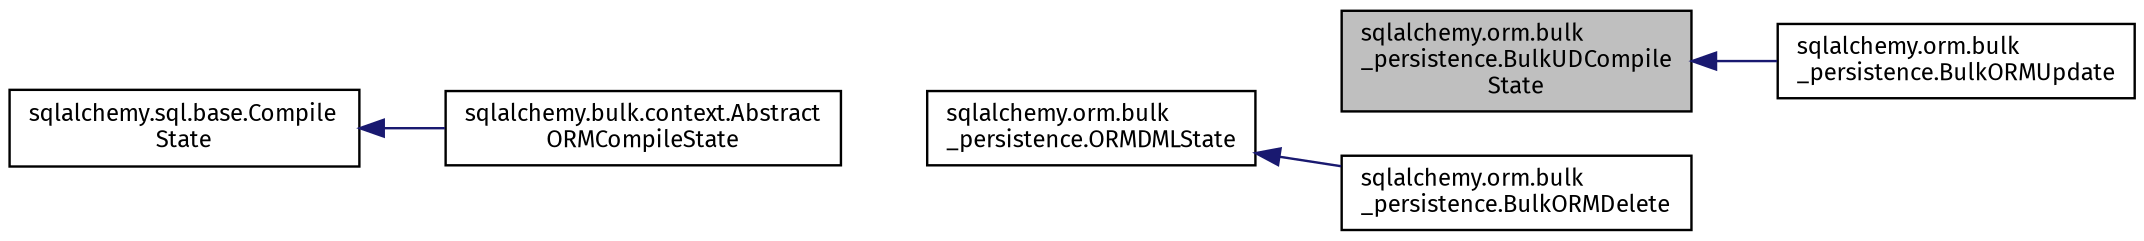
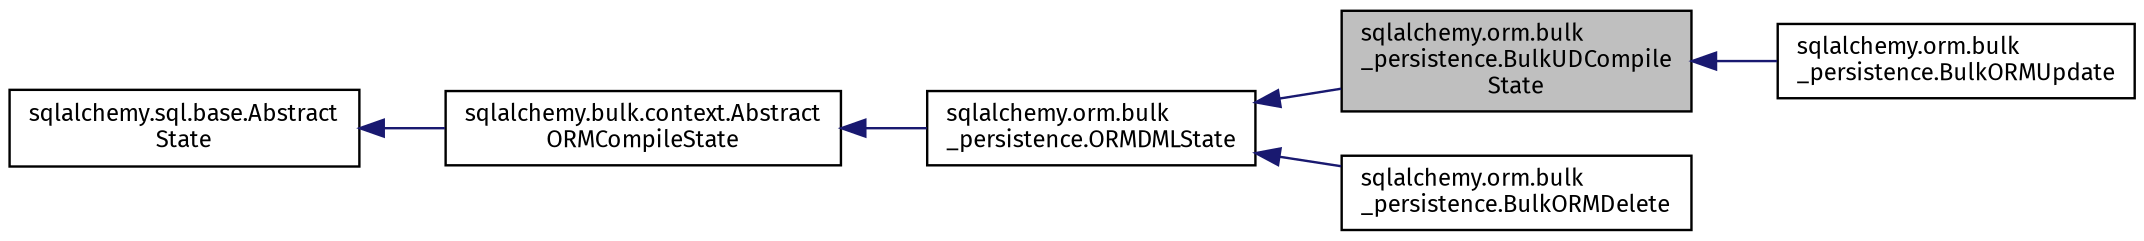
  digraph {
    fontname="Fira Sans"
    rankdir=LR
    node [color=black fillcolor=white fontname="Fira Sans" fontsize=10 shape=record style=filled]
    edge [color=midnightblue dir=back fontname="Fira Sans" fontsize=10 labelfontname=Helvetica labelfontsize=10 style=solid]
    n1 [fillcolor=grey75 fontcolor=black height=0.2 label="sqlalchemy.orm.bulk\l_persistence.BulkUDCompile\lState" width=0.4]
    n2 [height=0.2 label="sqlalchemy.orm.bulk\l_persistence.BulkORMUpdate" width=0.4]
    n3 [height=0.2 label="sqlalchemy.orm.bulk\l_persistence.BulkORMDelete" width=0.4]
    n4 [height=0.2 label="sqlalchemy.orm.bulk\l_persistence.ORMDMLState" width=0.4]
    n5 [height=0.2 label="sqlalchemy.bulk.context.Abstract\lORMCompileState" width=0.4]
-   n6 [height=0.2 label="sqlalchemy.sql.base.Compile\lState" width=0.4]
+   n6 [height=0.2 label="sqlalchemy.sql.base.Abstract\lState" width=0.4]
    n1 -> n2
+   n4 -> n1
    n4 -> n3
+   n5 -> n4
    n6 -> n5
  }
